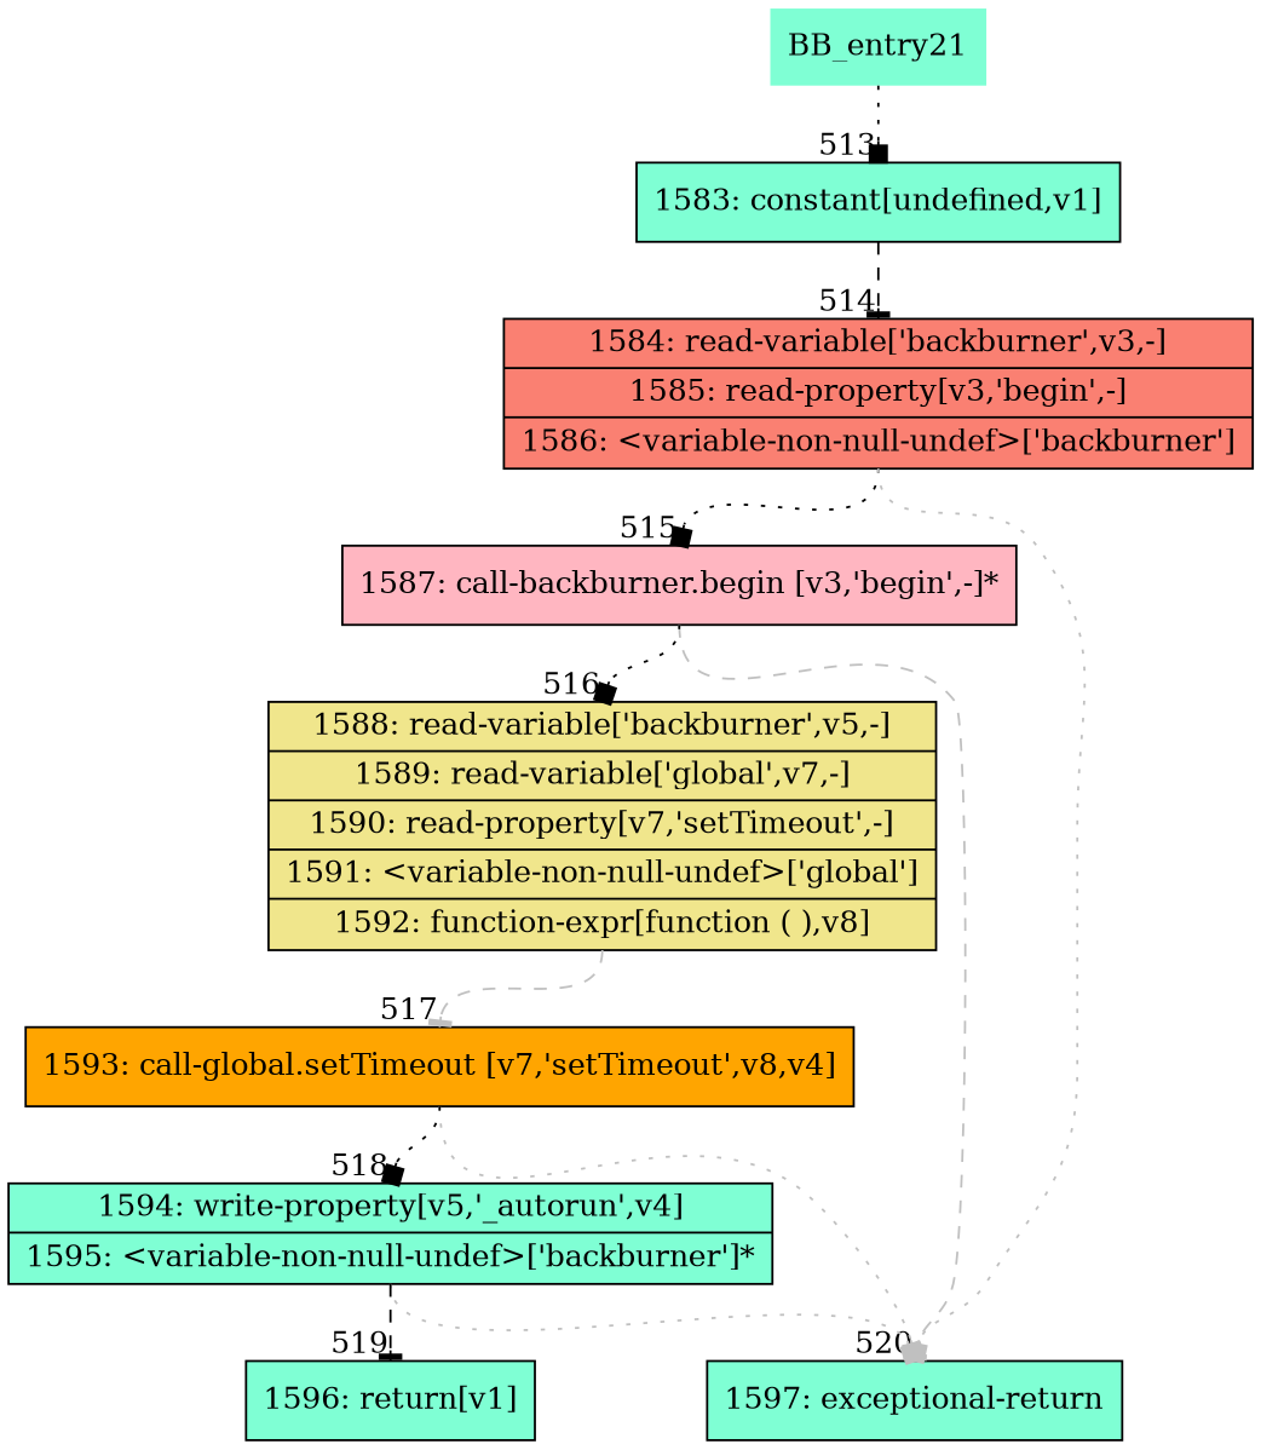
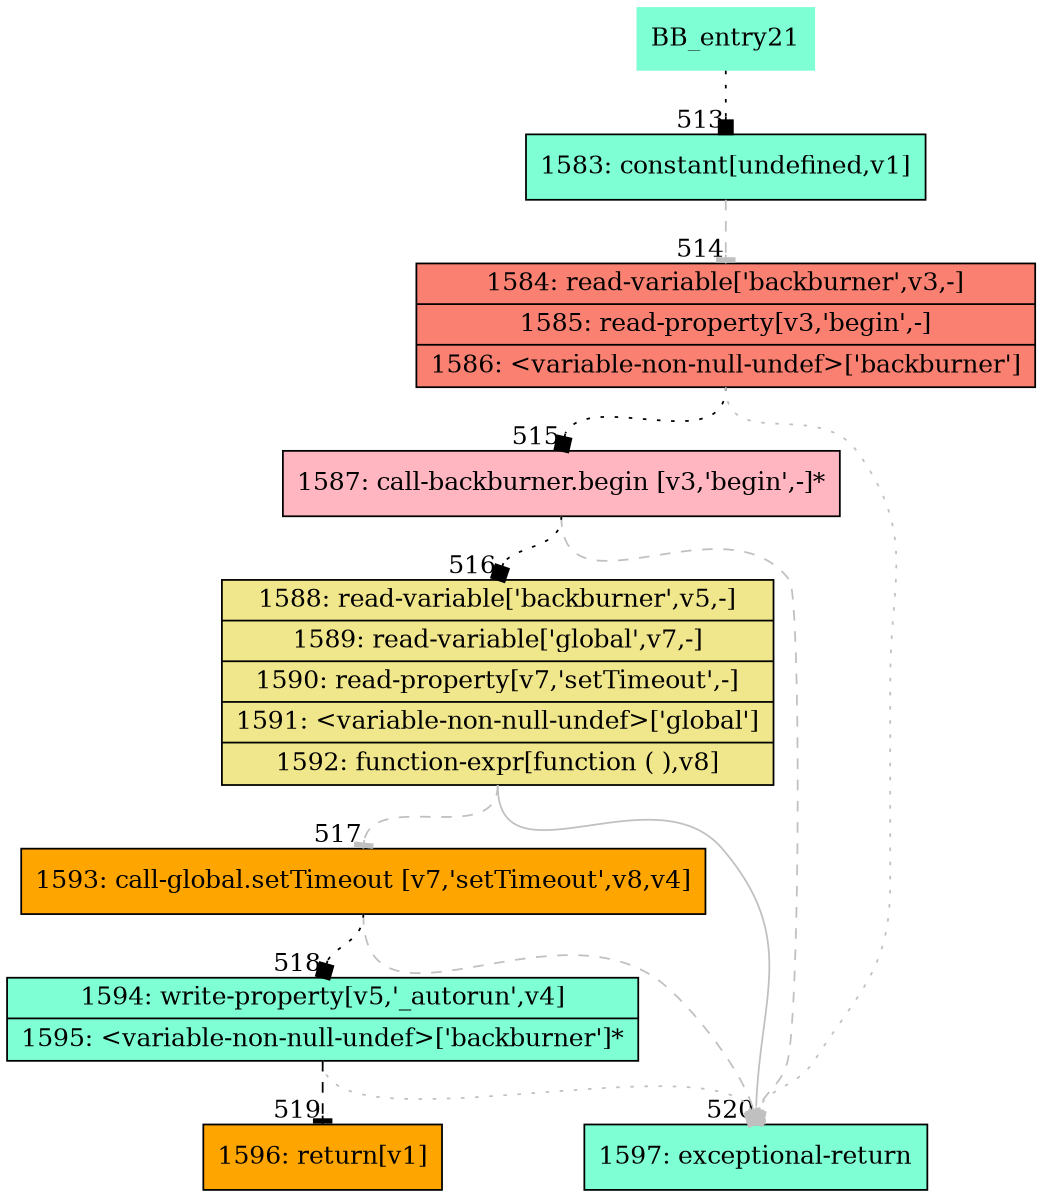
  digraph {
    rankdir=TD
    node [fillcolor=aquamarine shape=record style=filled]
    edge [arrowhead=box headport=n style=dotted tailport=s]
    n1 [label=BB_entry21 shape=none]
    n2 [label="{1583: constant[undefined,v1]}"]
    n3 [fillcolor=salmon label="{1584: read-variable['backburner',v3,-]|1585: read-property[v3,'begin',-]|1586: \<variable-non-null-undef\>['backburner']}"]
    n4 [fillcolor=lightpink label="{1587: call-backburner.begin [v3,'begin',-]*}"]
    n5 [label="{1597: exceptional-return}"]
    n6 [fillcolor=khaki label="{1588: read-variable['backburner',v5,-]|1589: read-variable['global',v7,-]|1590: read-property[v7,'setTimeout',-]|1591: \<variable-non-null-undef\>['global']|1592: function-expr[function ( ),v8]}"]
    n7 [fillcolor=orange label="{1593: call-global.setTimeout [v7,'setTimeout',v8,v4]}"]
    n8 [label="{1594: write-property[v5,'_autorun',v4]|1595: \<variable-non-null-undef\>['backburner']*}"]
-   n9 [label="{1596: return[v1]}"]
+   n9 [fillcolor=orange label="{1596: return[v1]}"]
    n1 -> n2 [headlabel="    513"]
-   n2 -> n3 [arrowhead=tee headlabel="      514" style=dashed]
+   n2 -> n3 [arrowhead=tee headlabel="      514" style=dashed color=gray]
    n3 -> n4 [headlabel="      515"]
    n3 -> n5 [color=gray headlabel="      520"]
    n4 -> n5 [arrowhead=tee color=gray style=dashed]
    n4 -> n6 [headlabel="      516"]
+   n6 -> n5 [color=gray style=solid]
    n6 -> n7 [arrowhead=tee color=gray headlabel="      517" style=dashed]
-   n7 -> n5 [color=gray]
+   n7 -> n5 [color=gray style=dashed]
    n7 -> n8 [headlabel="      518"]
    n8 -> n5 [color=gray]
    n8 -> n9 [arrowhead=tee headlabel="      519" style=dashed]
  }
